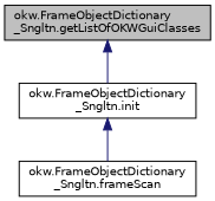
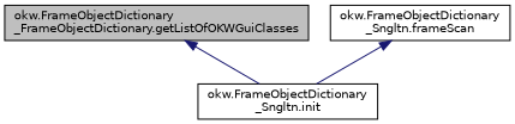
  digraph {
    rankdir=TB
    node [color=black fillcolor=white fontname=Helvetica fontsize=10 shape=record style=filled]
    edge [color=midnightblue dir=back fontname=Helvetica fontsize=10 labelfontname=Helvetica labelfontsize=10 style=solid]
-   n1 [fillcolor=grey75 fontcolor=black height=0.2 label="okw.FrameObjectDictionary\l_Sngltn.getListOfOKWGuiClasses" width=0.4]
+   n1 [fillcolor=grey75 fontcolor=black height=0.2 label="okw.FrameObjectDictionary\l_FrameObjectDictionary.getListOfOKWGuiClasses" width=0.4]
    n2 [height=0.2 label="okw.FrameObjectDictionary\l_Sngltn.init" width=0.4]
    n3 [height=0.2 label="okw.FrameObjectDictionary\l_Sngltn.frameScan" width=0.4]
    n1 -> n2
-   n2 -> n3
+   n3 -> n2
  }
